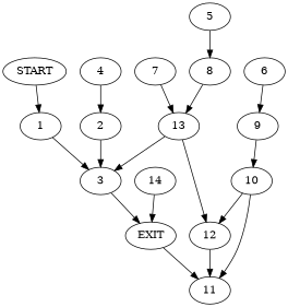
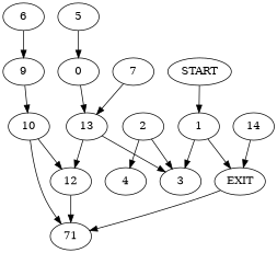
  digraph {
    n1 [label=START]
    1
    3
    n4 [label=EXIT]
-   11
+   11 [label=71]
    2
    4
    5
-   8
+   8 [label=0]
    6
    9
    7
    13
    10
    12
    14
    n1 -> 1
    1 -> 3
-   3 -> n4
+   1 -> n4
    n4 -> 11
    2 -> 3
-   4 -> 2
+   2 -> 4
    5 -> 8
    8 -> 13
    6 -> 9
    9 -> 10
    7 -> 13
    13 -> 3
    13 -> 12
    10 -> 11
    10 -> 12
    12 -> 11
    14 -> n4
  }
